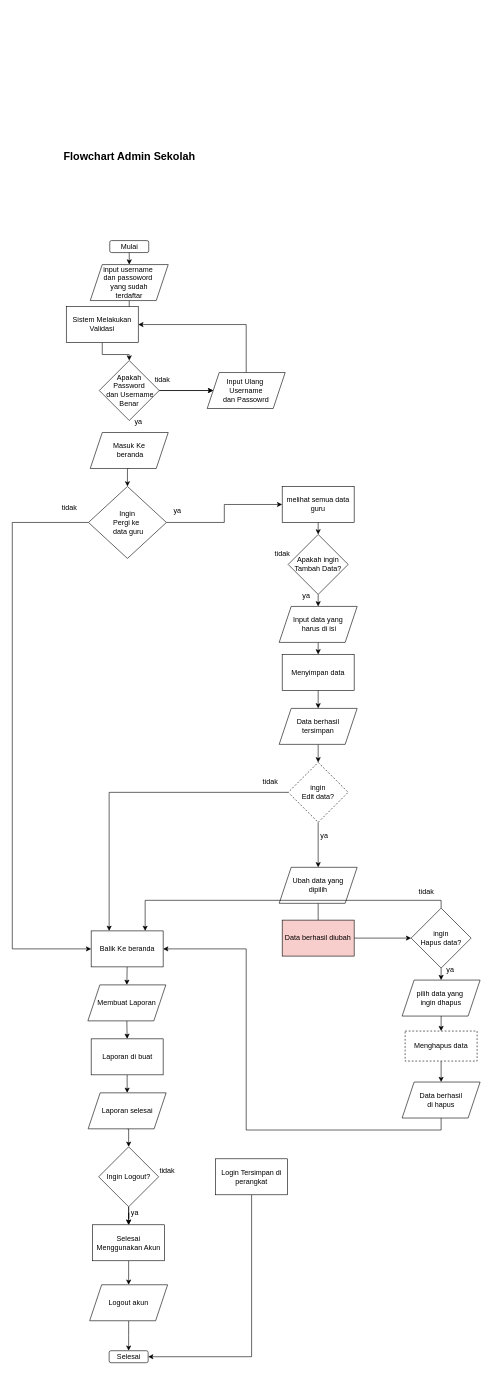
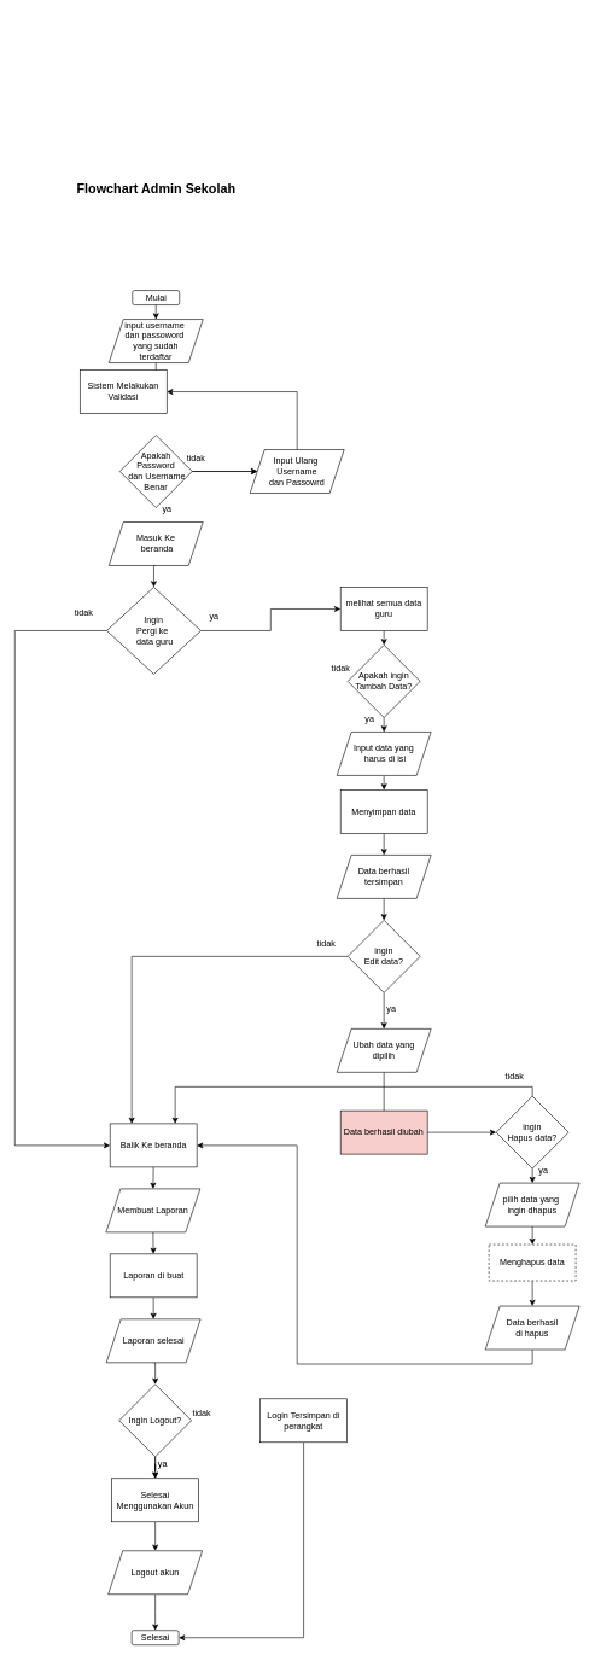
  <mxCell id="0" />
  <mxCell id="1" parent="0" />
  <mxCell id="2" style="edgeStyle=orthogonalEdgeStyle;rounded=0;orthogonalLoop=1;jettySize=auto;html=1;exitX=0.5;exitY=1;exitDx=0;exitDy=0;" parent="1" edge="1"><mxGeometry relative="1" as="geometry"><mxPoint x="250" y="20" as="sourcePoint" /><mxPoint x="250" y="20" as="targetPoint" /></mxGeometry></mxCell>
  <mxCell id="3" value="&lt;b&gt;&lt;font style=&quot;font-size: 18px;&quot;&gt;Flowchart Admin Sekolah&lt;/font&gt;&lt;/b&gt;" style="text;html=1;align=center;verticalAlign=middle;resizable=0;points=[];autosize=1;strokeColor=none;fillColor=none;" parent="1" vertex="1"><mxGeometry x="95" y="240" width="240" height="40" as="geometry" /></mxCell>
  <mxCell id="4" value="Mulai" style="rounded=1;whiteSpace=wrap;html=1;" parent="1" vertex="1"><mxGeometry x="182.5" y="400" width="65" height="20" as="geometry" /></mxCell>
  <mxCell id="5" style="edgeStyle=orthogonalEdgeStyle;rounded=0;orthogonalLoop=1;jettySize=auto;html=1;exitX=0.5;exitY=1;exitDx=0;exitDy=0;entryX=0.5;entryY=0;entryDx=0;entryDy=0;" parent="1" target="7" edge="1"><mxGeometry relative="1" as="geometry"><mxPoint x="215" y="420" as="sourcePoint" /></mxGeometry></mxCell>
  <mxCell id="6" style="edgeStyle=orthogonalEdgeStyle;rounded=0;orthogonalLoop=1;jettySize=auto;html=1;exitX=0.5;exitY=1;exitDx=0;exitDy=0;entryX=0.5;entryY=0;entryDx=0;entryDy=0;" parent="1" source="7" target="9" edge="1"><mxGeometry relative="1" as="geometry" /></mxCell>
  <mxCell id="7" value="input username&amp;nbsp;&lt;br&gt;dan passoword&amp;nbsp;&lt;br&gt;yang sudah&lt;br&gt;terdaftar" style="shape=parallelogram;perimeter=parallelogramPerimeter;whiteSpace=wrap;html=1;fixedSize=1;" parent="1" vertex="1"><mxGeometry x="150" y="440" width="130" height="60" as="geometry" /></mxCell>
- <mxCell id="8" style="edgeStyle=orthogonalEdgeStyle;rounded=0;orthogonalLoop=1;jettySize=auto;html=1;exitX=0.5;exitY=1;exitDx=0;exitDy=0;entryX=0.5;entryY=0;entryDx=0;entryDy=0;" parent="1" source="9" target="12" edge="1"><mxGeometry relative="1" as="geometry" /></mxCell>
  <mxCell id="9" value="Sistem Melakukan&lt;br&gt;Validasi" style="rounded=0;whiteSpace=wrap;html=1;" parent="1" vertex="1"><mxGeometry x="110" y="510" width="120" height="60" as="geometry" /></mxCell>
  <mxCell id="10" style="edgeStyle=orthogonalEdgeStyle;rounded=0;orthogonalLoop=1;jettySize=auto;html=1;exitX=1;exitY=0.5;exitDx=0;exitDy=0;entryX=0;entryY=0.5;entryDx=0;entryDy=0;" parent="1" source="12" target="14" edge="1"><mxGeometry relative="1" as="geometry" /></mxCell>
  <mxCell id="11" value="" style="edgeStyle=orthogonalEdgeStyle;rounded=0;orthogonalLoop=1;jettySize=auto;html=1;" parent="1" source="12" target="14" edge="1"><mxGeometry relative="1" as="geometry" /></mxCell>
  <mxCell id="12" value="Apakah &lt;br&gt;Password&lt;br&gt;&amp;nbsp;dan Username Benar" style="rhombus;whiteSpace=wrap;html=1;" parent="1" vertex="1"><mxGeometry x="165" y="600" width="100" height="100" as="geometry" /></mxCell>
  <mxCell id="13" style="edgeStyle=orthogonalEdgeStyle;rounded=0;orthogonalLoop=1;jettySize=auto;html=1;exitX=0.5;exitY=0;exitDx=0;exitDy=0;entryX=1;entryY=0.5;entryDx=0;entryDy=0;" parent="1" source="14" target="9" edge="1"><mxGeometry relative="1" as="geometry" /></mxCell>
  <mxCell id="14" value="Input Ulang&amp;nbsp;&lt;br&gt;Username&lt;br&gt;dan Passowrd" style="shape=parallelogram;perimeter=parallelogramPerimeter;whiteSpace=wrap;html=1;fixedSize=1;" parent="1" vertex="1"><mxGeometry x="345" y="620" width="130" height="60" as="geometry" /></mxCell>
  <mxCell id="15" value="tidak" style="text;html=1;align=center;verticalAlign=middle;resizable=0;points=[];autosize=1;strokeColor=none;fillColor=none;" parent="1" vertex="1"><mxGeometry x="245" y="618" width="50" height="30" as="geometry" /></mxCell>
  <mxCell id="16" style="edgeStyle=orthogonalEdgeStyle;rounded=0;orthogonalLoop=1;jettySize=auto;html=1;exitX=0.5;exitY=1;exitDx=0;exitDy=0;entryX=0.5;entryY=0;entryDx=0;entryDy=0;" parent="1" source="17" target="21" edge="1"><mxGeometry relative="1" as="geometry" /></mxCell>
  <mxCell id="17" value="Masuk Ke&lt;br&gt;&amp;nbsp;beranda&lt;br&gt;" style="shape=parallelogram;perimeter=parallelogramPerimeter;whiteSpace=wrap;html=1;fixedSize=1;" parent="1" vertex="1"><mxGeometry x="150" y="720" width="130" height="60" as="geometry" /></mxCell>
  <mxCell id="18" value="Selesai" style="rounded=1;whiteSpace=wrap;html=1;" parent="1" vertex="1"><mxGeometry x="181.5" y="2251" width="65" height="20" as="geometry" /></mxCell>
  <mxCell id="19" style="edgeStyle=orthogonalEdgeStyle;rounded=0;orthogonalLoop=1;jettySize=auto;html=1;exitX=1;exitY=0.5;exitDx=0;exitDy=0;entryX=0;entryY=0.5;entryDx=0;entryDy=0;" parent="1" source="21" target="23" edge="1"><mxGeometry relative="1" as="geometry" /></mxCell>
  <mxCell id="20" style="edgeStyle=orthogonalEdgeStyle;rounded=0;orthogonalLoop=1;jettySize=auto;html=1;exitX=0;exitY=0.5;exitDx=0;exitDy=0;entryX=0;entryY=0.5;entryDx=0;entryDy=0;" parent="1" source="21" target="38" edge="1"><mxGeometry relative="1" as="geometry"><Array as="points"><mxPoint x="20" y="870" /><mxPoint x="20" y="1581" /></Array></mxGeometry></mxCell>
  <mxCell id="21" value="Ingin &lt;br&gt;Pergi&amp;nbsp;ke&amp;nbsp;&lt;br&gt;&amp;nbsp;data guru" style="rhombus;whiteSpace=wrap;html=1;" parent="1" vertex="1"><mxGeometry x="147" y="810" width="130" height="120" as="geometry" /></mxCell>
  <mxCell id="22" style="edgeStyle=orthogonalEdgeStyle;rounded=0;orthogonalLoop=1;jettySize=auto;html=1;exitX=0.5;exitY=1;exitDx=0;exitDy=0;entryX=0.5;entryY=0;entryDx=0;entryDy=0;" parent="1" source="23" target="47" edge="1"><mxGeometry relative="1" as="geometry" /></mxCell>
  <mxCell id="23" value="melihat semua data guru" style="rounded=0;whiteSpace=wrap;html=1;" parent="1" vertex="1"><mxGeometry x="470" y="810" width="120" height="60" as="geometry" /></mxCell>
  <mxCell id="24" style="edgeStyle=orthogonalEdgeStyle;rounded=0;orthogonalLoop=1;jettySize=auto;html=1;exitX=0.5;exitY=1;exitDx=0;exitDy=0;entryX=0.5;entryY=0;entryDx=0;entryDy=0;" parent="1" target="28" edge="1"><mxGeometry relative="1" as="geometry"><mxPoint x="211.5" y="1611" as="sourcePoint" /></mxGeometry></mxCell>
  <mxCell id="25" style="edgeStyle=orthogonalEdgeStyle;rounded=0;orthogonalLoop=1;jettySize=auto;html=1;exitX=0.5;exitY=1;exitDx=0;exitDy=0;entryX=0.5;entryY=0;entryDx=0;entryDy=0;" parent="1" source="26" target="40" edge="1"><mxGeometry relative="1" as="geometry" /></mxCell>
  <mxCell id="26" value="Selesai &lt;br&gt;Menggunakan Akun" style="rounded=0;whiteSpace=wrap;html=1;" parent="1" vertex="1"><mxGeometry x="154" y="2041" width="120" height="60" as="geometry" /></mxCell>
  <mxCell id="27" style="edgeStyle=orthogonalEdgeStyle;rounded=0;orthogonalLoop=1;jettySize=auto;html=1;exitX=0.5;exitY=1;exitDx=0;exitDy=0;entryX=0.5;entryY=0;entryDx=0;entryDy=0;" parent="1" source="28" target="30" edge="1"><mxGeometry relative="1" as="geometry" /></mxCell>
  <mxCell id="28" value="Membuat Laporan" style="shape=parallelogram;perimeter=parallelogramPerimeter;whiteSpace=wrap;html=1;fixedSize=1;" parent="1" vertex="1"><mxGeometry x="146" y="1641" width="130" height="60" as="geometry" /></mxCell>
  <mxCell id="29" style="edgeStyle=orthogonalEdgeStyle;rounded=0;orthogonalLoop=1;jettySize=auto;html=1;exitX=0.5;exitY=1;exitDx=0;exitDy=0;entryX=0.5;entryY=0;entryDx=0;entryDy=0;" parent="1" source="30" target="32" edge="1"><mxGeometry relative="1" as="geometry" /></mxCell>
  <mxCell id="30" value="Laporan di buat" style="rounded=0;whiteSpace=wrap;html=1;" parent="1" vertex="1"><mxGeometry x="151.5" y="1731" width="120" height="60" as="geometry" /></mxCell>
  <mxCell id="31" style="edgeStyle=orthogonalEdgeStyle;rounded=0;orthogonalLoop=1;jettySize=auto;html=1;exitX=0.5;exitY=1;exitDx=0;exitDy=0;entryX=0.5;entryY=0;entryDx=0;entryDy=0;" parent="1" source="32" target="35" edge="1"><mxGeometry relative="1" as="geometry" /></mxCell>
  <mxCell id="32" value="Laporan selesai" style="shape=parallelogram;perimeter=parallelogramPerimeter;whiteSpace=wrap;html=1;fixedSize=1;" parent="1" vertex="1"><mxGeometry x="146.5" y="1821" width="130" height="60" as="geometry" /></mxCell>
  <mxCell id="33" style="edgeStyle=orthogonalEdgeStyle;rounded=0;orthogonalLoop=1;jettySize=auto;html=1;exitX=0.5;exitY=1;exitDx=0;exitDy=0;entryX=0.5;entryY=0;entryDx=0;entryDy=0;" parent="1" source="35" target="26" edge="1"><mxGeometry relative="1" as="geometry" /></mxCell>
  <mxCell id="34" value="" style="edgeStyle=orthogonalEdgeStyle;rounded=0;orthogonalLoop=1;jettySize=auto;html=1;" parent="1" source="35" target="26" edge="1"><mxGeometry relative="1" as="geometry" /></mxCell>
  <mxCell id="35" value="Ingin Logout?" style="rhombus;whiteSpace=wrap;html=1;" parent="1" vertex="1"><mxGeometry x="164" y="1911" width="100" height="100" as="geometry" /></mxCell>
  <mxCell id="36" style="edgeStyle=orthogonalEdgeStyle;rounded=0;orthogonalLoop=1;jettySize=auto;html=1;exitX=0.5;exitY=1;exitDx=0;exitDy=0;entryX=1;entryY=0.5;entryDx=0;entryDy=0;" parent="1" source="37" target="18" edge="1"><mxGeometry relative="1" as="geometry" /></mxCell>
  <mxCell id="37" value="Login Tersimpan di perangkat" style="rounded=0;whiteSpace=wrap;html=1;" parent="1" vertex="1"><mxGeometry x="359" y="1931" width="120" height="60" as="geometry" /></mxCell>
  <mxCell id="38" value="Balik Ke beranda" style="rounded=0;whiteSpace=wrap;html=1;" parent="1" vertex="1"><mxGeometry x="151.5" y="1551" width="120" height="60" as="geometry" /></mxCell>
  <mxCell id="39" style="edgeStyle=orthogonalEdgeStyle;rounded=0;orthogonalLoop=1;jettySize=auto;html=1;exitX=0.5;exitY=1;exitDx=0;exitDy=0;entryX=0.5;entryY=0;entryDx=0;entryDy=0;" parent="1" source="40" edge="1"><mxGeometry relative="1" as="geometry"><mxPoint x="214" y="2251" as="targetPoint" /></mxGeometry></mxCell>
  <mxCell id="40" value="Logout akun" style="shape=parallelogram;perimeter=parallelogramPerimeter;whiteSpace=wrap;html=1;fixedSize=1;" parent="1" vertex="1"><mxGeometry x="149" y="2141" width="130" height="60" as="geometry" /></mxCell>
  <mxCell id="41" value="ya" style="text;html=1;align=center;verticalAlign=middle;resizable=0;points=[];autosize=1;strokeColor=none;fillColor=none;" parent="1" vertex="1"><mxGeometry x="204" y="2007" width="40" height="30" as="geometry" /></mxCell>
  <mxCell id="42" value="tidak" style="text;html=1;align=center;verticalAlign=middle;resizable=0;points=[];autosize=1;strokeColor=none;fillColor=none;" parent="1" vertex="1"><mxGeometry x="253" y="1936" width="50" height="30" as="geometry" /></mxCell>
  <mxCell id="43" value="ya" style="text;html=1;align=center;verticalAlign=middle;resizable=0;points=[];autosize=1;strokeColor=none;fillColor=none;" parent="1" vertex="1"><mxGeometry x="275" y="836" width="40" height="30" as="geometry" /></mxCell>
  <mxCell id="44" value="tidak" style="text;html=1;align=center;verticalAlign=middle;resizable=0;points=[];autosize=1;strokeColor=none;fillColor=none;" parent="1" vertex="1"><mxGeometry x="90" y="830" width="50" height="30" as="geometry" /></mxCell>
  <mxCell id="45" value="ya" style="text;html=1;align=center;verticalAlign=middle;resizable=0;points=[];autosize=1;strokeColor=none;fillColor=none;" parent="1" vertex="1"><mxGeometry x="210" y="688" width="40" height="30" as="geometry" /></mxCell>
  <mxCell id="46" style="edgeStyle=orthogonalEdgeStyle;rounded=0;orthogonalLoop=1;jettySize=auto;html=1;exitX=0.5;exitY=1;exitDx=0;exitDy=0;entryX=0.5;entryY=0;entryDx=0;entryDy=0;" parent="1" source="47" target="49" edge="1"><mxGeometry relative="1" as="geometry" /></mxCell>
  <mxCell id="47" value="Apakah ingin&lt;br&gt;Tambah Data?" style="rhombus;whiteSpace=wrap;html=1;" parent="1" vertex="1"><mxGeometry x="480" y="890" width="100" height="100" as="geometry" /></mxCell>
  <mxCell id="48" style="edgeStyle=orthogonalEdgeStyle;rounded=0;orthogonalLoop=1;jettySize=auto;html=1;exitX=0.5;exitY=1;exitDx=0;exitDy=0;entryX=0.5;entryY=0;entryDx=0;entryDy=0;" parent="1" source="49" target="51" edge="1"><mxGeometry relative="1" as="geometry" /></mxCell>
  <mxCell id="49" value="Input data yang&lt;br&gt;&amp;nbsp;harus di isi" style="shape=parallelogram;perimeter=parallelogramPerimeter;whiteSpace=wrap;html=1;fixedSize=1;" parent="1" vertex="1"><mxGeometry x="465" y="1010" width="130" height="60" as="geometry" /></mxCell>
  <mxCell id="50" style="edgeStyle=orthogonalEdgeStyle;rounded=0;orthogonalLoop=1;jettySize=auto;html=1;exitX=0.5;exitY=1;exitDx=0;exitDy=0;entryX=0.5;entryY=0;entryDx=0;entryDy=0;" parent="1" source="51" target="53" edge="1"><mxGeometry relative="1" as="geometry" /></mxCell>
  <mxCell id="51" value="Menyimpan data" style="rounded=0;whiteSpace=wrap;html=1;" parent="1" vertex="1"><mxGeometry x="470" y="1090" width="120" height="60" as="geometry" /></mxCell>
  <mxCell id="52" style="edgeStyle=orthogonalEdgeStyle;rounded=0;orthogonalLoop=1;jettySize=auto;html=1;exitX=0.5;exitY=1;exitDx=0;exitDy=0;entryX=0.5;entryY=0;entryDx=0;entryDy=0;" parent="1" source="53" target="56" edge="1"><mxGeometry relative="1" as="geometry" /></mxCell>
  <mxCell id="53" value="Data berhasil &lt;br&gt;tersimpan" style="shape=parallelogram;perimeter=parallelogramPerimeter;whiteSpace=wrap;html=1;fixedSize=1;" parent="1" vertex="1"><mxGeometry x="465" y="1180" width="130" height="60" as="geometry" /></mxCell>
  <mxCell id="54" style="edgeStyle=orthogonalEdgeStyle;rounded=0;orthogonalLoop=1;jettySize=auto;html=1;exitX=0.5;exitY=1;exitDx=0;exitDy=0;entryX=0.5;entryY=0;entryDx=0;entryDy=0;" parent="1" source="56" target="58" edge="1"><mxGeometry relative="1" as="geometry" /></mxCell>
  <mxCell id="55" style="edgeStyle=orthogonalEdgeStyle;rounded=0;orthogonalLoop=1;jettySize=auto;html=1;exitX=0;exitY=0.5;exitDx=0;exitDy=0;entryX=0.25;entryY=0;entryDx=0;entryDy=0;" parent="1" source="56" target="38" edge="1"><mxGeometry relative="1" as="geometry" /></mxCell>
- <mxCell id="56" value="ingin&lt;br&gt;Edit data?" style="rhombus;whiteSpace=wrap;html=1;dashed=1;" parent="1" vertex="1"><mxGeometry x="480" y="1270" width="100" height="100" as="geometry" /></mxCell>
+ <mxCell id="56" value="ingin&lt;br&gt;Edit data?" style="rhombus;whiteSpace=wrap;html=1;" parent="1" vertex="1"><mxGeometry x="480" y="1270" width="100" height="100" as="geometry" /></mxCell>
  <mxCell id="57" style="edgeStyle=orthogonalEdgeStyle;rounded=0;orthogonalLoop=1;jettySize=auto;html=1;exitX=0.5;exitY=1;exitDx=0;exitDy=0;entryX=0.5;entryY=0;entryDx=0;entryDy=0;endArrow=none;" parent="1" source="58" target="60" edge="1"><mxGeometry relative="1" as="geometry" /></mxCell>
- <mxCell id="58" value="Ubah data yang &lt;br&gt;dipilih" style="shape=parallelogram;perimeter=parallelogramPerimeter;whiteSpace=wrap;html=1;fixedSize=1;" parent="1" vertex="1"><mxGeometry x="465" y="1445" width="130" height="60" as="geometry" /></mxCell>
+ <mxCell id="58" value="Ubah data yang &lt;br&gt;dipilih" style="shape=parallelogram;perimeter=parallelogramPerimeter;whiteSpace=wrap;html=1;fixedSize=1;" parent="1" vertex="1"><mxGeometry x="465" y="1420" width="130" height="60" as="geometry" /></mxCell>
  <mxCell id="59" style="edgeStyle=orthogonalEdgeStyle;rounded=0;orthogonalLoop=1;jettySize=auto;html=1;exitX=1;exitY=0.5;exitDx=0;exitDy=0;entryX=0;entryY=0.5;entryDx=0;entryDy=0;" parent="1" source="60" target="63" edge="1"><mxGeometry relative="1" as="geometry" /></mxCell>
  <mxCell id="60" value="Data berhasil diubah" style="rounded=0;whiteSpace=wrap;html=1;fillColor=#f8cecc;" parent="1" vertex="1"><mxGeometry x="470" y="1533" width="120" height="60" as="geometry" /></mxCell>
  <mxCell id="61" style="edgeStyle=orthogonalEdgeStyle;rounded=0;orthogonalLoop=1;jettySize=auto;html=1;exitX=0.5;exitY=1;exitDx=0;exitDy=0;entryX=0.5;entryY=0;entryDx=0;entryDy=0;" parent="1" source="63" target="65" edge="1"><mxGeometry relative="1" as="geometry" /></mxCell>
  <mxCell id="62" style="edgeStyle=orthogonalEdgeStyle;rounded=0;orthogonalLoop=1;jettySize=auto;html=1;exitX=0.5;exitY=0;exitDx=0;exitDy=0;entryX=0.75;entryY=0;entryDx=0;entryDy=0;" parent="1" source="63" target="38" edge="1"><mxGeometry relative="1" as="geometry"><Array as="points"><mxPoint x="735" y="1500" /><mxPoint x="242" y="1500" /></Array></mxGeometry></mxCell>
  <mxCell id="63" value="ingin &lt;br&gt;Hapus data?" style="rhombus;whiteSpace=wrap;html=1;" parent="1" vertex="1"><mxGeometry x="685" y="1513" width="100" height="100" as="geometry" /></mxCell>
  <mxCell id="64" style="edgeStyle=orthogonalEdgeStyle;rounded=0;orthogonalLoop=1;jettySize=auto;html=1;exitX=0.5;exitY=1;exitDx=0;exitDy=0;entryX=0.5;entryY=0;entryDx=0;entryDy=0;" parent="1" source="65" target="67" edge="1"><mxGeometry relative="1" as="geometry" /></mxCell>
  <mxCell id="65" value="pilih data yang&amp;nbsp;&lt;br&gt;ingin dhapus" style="shape=parallelogram;perimeter=parallelogramPerimeter;whiteSpace=wrap;html=1;fixedSize=1;" parent="1" vertex="1"><mxGeometry x="670" y="1633" width="130" height="60" as="geometry" /></mxCell>
  <mxCell id="66" style="edgeStyle=orthogonalEdgeStyle;rounded=0;orthogonalLoop=1;jettySize=auto;html=1;exitX=0.5;exitY=1;exitDx=0;exitDy=0;entryX=0.5;entryY=0;entryDx=0;entryDy=0;" parent="1" source="67" target="69" edge="1"><mxGeometry relative="1" as="geometry" /></mxCell>
  <mxCell id="67" value="Menghapus data" style="rounded=0;whiteSpace=wrap;html=1;dashed=1;" parent="1" vertex="1"><mxGeometry x="675" y="1718" width="120" height="50" as="geometry" /></mxCell>
  <mxCell id="68" style="edgeStyle=orthogonalEdgeStyle;rounded=0;orthogonalLoop=1;jettySize=auto;html=1;exitX=0.5;exitY=1;exitDx=0;exitDy=0;entryX=1;entryY=0.5;entryDx=0;entryDy=0;" parent="1" source="69" target="38" edge="1"><mxGeometry relative="1" as="geometry"><Array as="points"><mxPoint x="735" y="1883" /><mxPoint x="410" y="1883" /><mxPoint x="410" y="1581" /></Array></mxGeometry></mxCell>
  <mxCell id="69" value="Data berhasil &lt;br&gt;di hapus" style="shape=parallelogram;perimeter=parallelogramPerimeter;whiteSpace=wrap;html=1;fixedSize=1;" parent="1" vertex="1"><mxGeometry x="670" y="1803" width="130" height="60" as="geometry" /></mxCell>
  <mxCell id="70" value="tidak" style="text;html=1;align=center;verticalAlign=middle;resizable=0;points=[];autosize=1;strokeColor=none;fillColor=none;" parent="1" vertex="1"><mxGeometry x="445" y="908" width="50" height="30" as="geometry" /></mxCell>
  <mxCell id="71" value="ya" style="text;html=1;align=center;verticalAlign=middle;resizable=0;points=[];autosize=1;strokeColor=none;fillColor=none;" parent="1" vertex="1"><mxGeometry x="490" y="978" width="40" height="30" as="geometry" /></mxCell>
  <mxCell id="72" value="ya" style="text;html=1;align=center;verticalAlign=middle;resizable=0;points=[];autosize=1;strokeColor=none;fillColor=none;" parent="1" vertex="1"><mxGeometry x="520" y="1378" width="40" height="30" as="geometry" /></mxCell>
  <mxCell id="73" value="tidak" style="text;html=1;align=center;verticalAlign=middle;resizable=0;points=[];autosize=1;strokeColor=none;fillColor=none;" parent="1" vertex="1"><mxGeometry x="425" y="1288" width="50" height="30" as="geometry" /></mxCell>
  <mxCell id="74" value="tidak" style="text;html=1;align=center;verticalAlign=middle;resizable=0;points=[];autosize=1;strokeColor=none;fillColor=none;" parent="1" vertex="1"><mxGeometry x="685" y="1471" width="50" height="30" as="geometry" /></mxCell>
  <mxCell id="75" value="ya" style="text;html=1;align=center;verticalAlign=middle;resizable=0;points=[];autosize=1;strokeColor=none;fillColor=none;" parent="1" vertex="1"><mxGeometry x="730" y="1601" width="40" height="30" as="geometry" /></mxCell>
